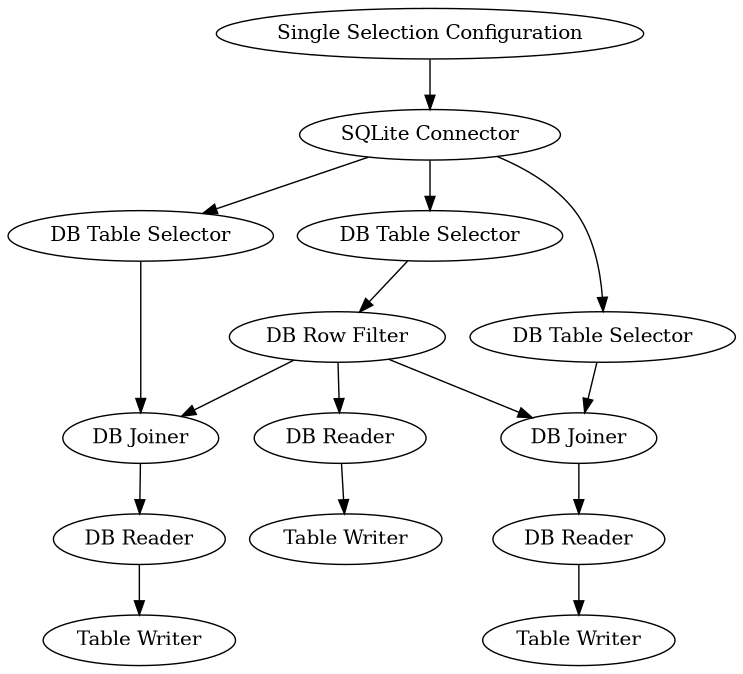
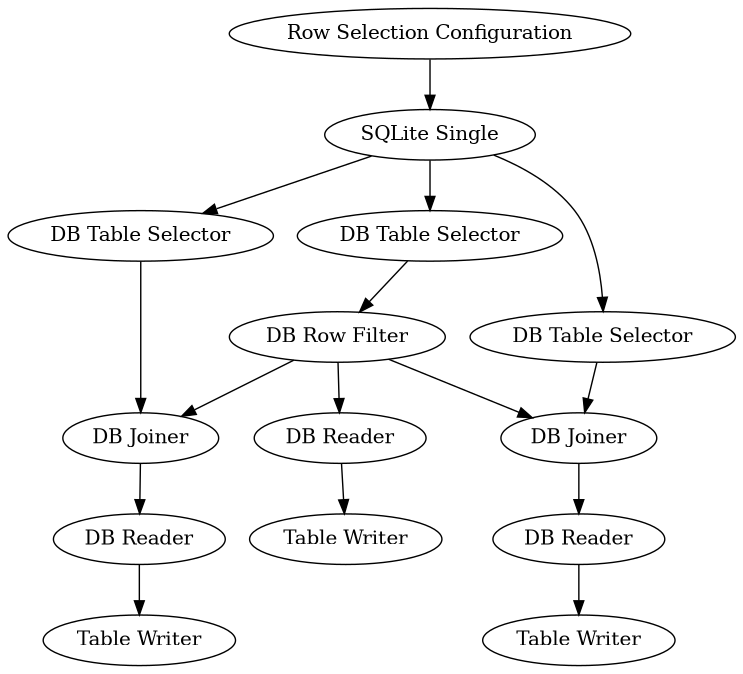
  digraph {
    rankdir=TB
    n1 [label="DB Row Filter"]
    n2 [label="DB Joiner"]
    n3 [label="DB Reader"]
    n4 [label="DB Joiner"]
    n5 [label="DB Reader"]
    n6 [label="Table Writer"]
    n7 [label="DB Reader"]
    n8 [label="Table Writer"]
-   n9 [label="Single Selection Configuration"]
-   n10 [label="SQLite Connector"]
+   n9 [label="Row Selection Configuration"]
+   n10 [label="SQLite Single"]
    n11 [label="DB Table Selector"]
    n12 [label="Table Writer"]
    n13 [label="DB Table Selector"]
    n14 [label="DB Table Selector"]
    n1 -> n2
    n1 -> n3
    n1 -> n4
    n2 -> n5
    n3 -> n6
    n4 -> n7
    n5 -> n8
    n7 -> n12
    n9 -> n10
    n10 -> n11
    n10 -> n13
    n10 -> n14
    n11 -> n4
    n13 -> n2
    n14 -> n1
  }
